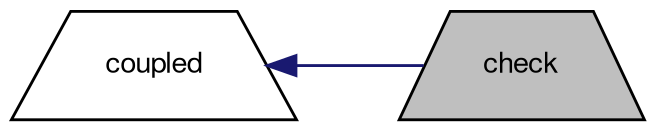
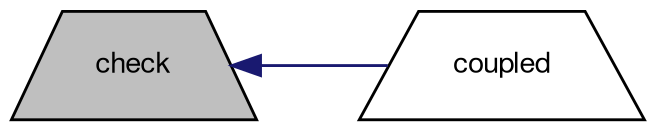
  digraph {
    rankdir=LR
    node [color=black fontname=FreeSans fontsize=10 shape=trapezium]
    n1 [fillcolor=grey75 fontcolor=black height=0.2 label=check style=filled width=0.4]
    n2 [height=0.2 label=coupled width=0.4]
-   n2 -> n1 [color=midnightblue dir=back fontname=FreeSans fontsize=10 labelfontname=FreeSans labelfontsize=10 style=solid]
+   n1 -> n2 [color=midnightblue dir=back fontname=FreeSans fontsize=10 labelfontname=FreeSans labelfontsize=10 style=solid]
  }
